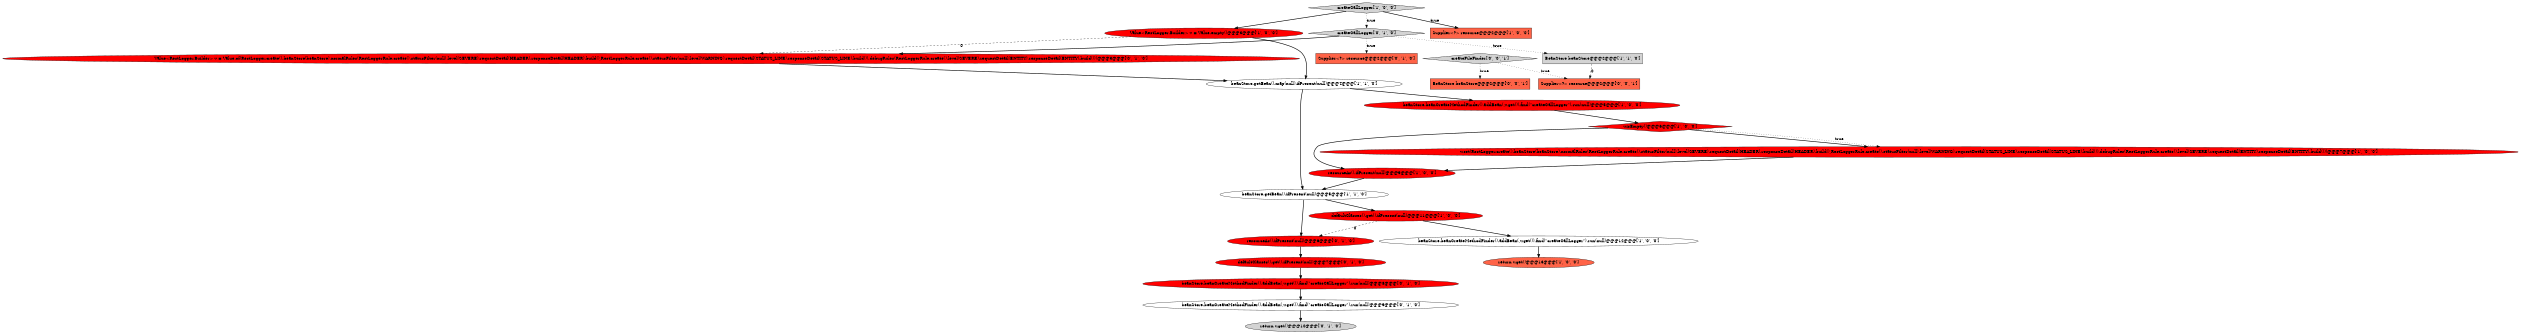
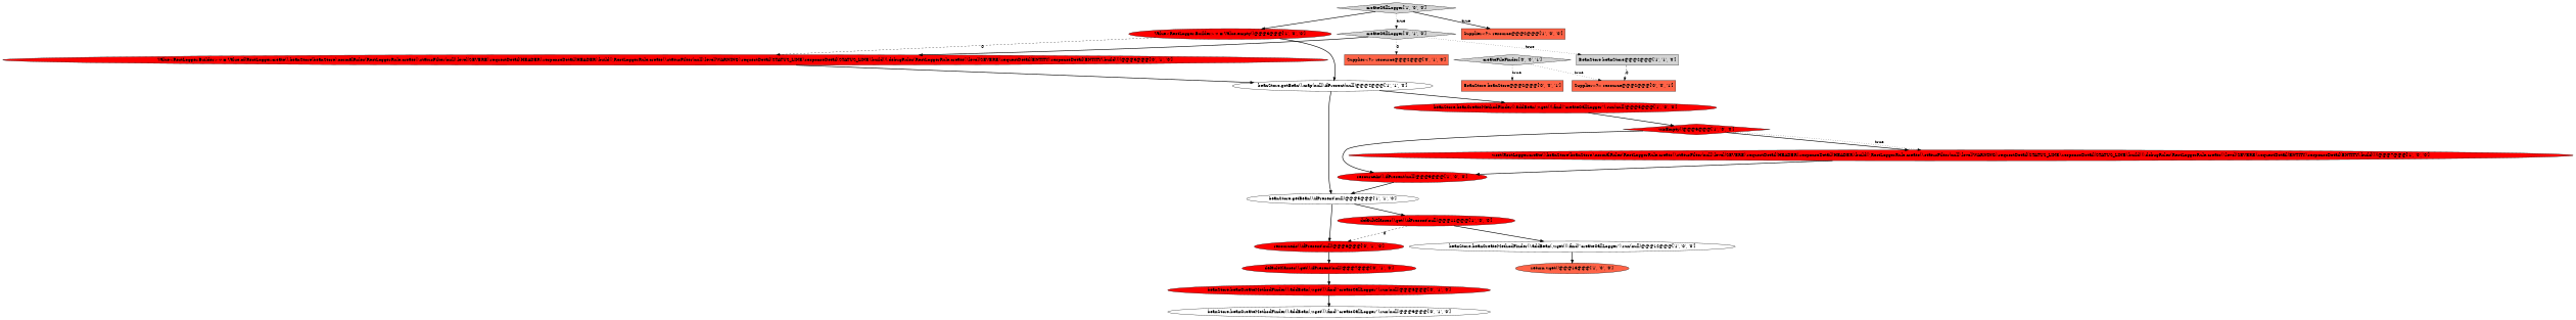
  digraph {
    node [fillcolor=red shape=ellipse style=filled]
    edge [style=bold]
    n1 [fillcolor=white label="beanStore.getBean().map(null).ifPresent(null)@@@4@@@['1', '1', '0']"]
    n2 [label="beanStore.beanCreateMethodFinder().addBean(,v.get()).find(\"createCallLogger\").run(null)@@@5@@@['1', '0', '0']"]
    n3 [fillcolor=white label="beanStore.getBean().ifPresent(null)@@@5@@@['1', '1', '0']"]
    n4 [label="v.isEmpty()@@@6@@@['1', '0', '0']" shape=diamond]
    n5 [label="defaultClasses().get().ifPresent(null)@@@11@@@['1', '0', '0']"]
    n6 [label="resourceAs().ifPresent(null)@@@6@@@['0', '1', '0']"]
    n7 [fillcolor=lightgray label="createFileFinder['0', '0', '1']" shape=diamond]
    n8 [fillcolor=tomato label="BeanStore beanStore@@@2@@@['0', '0', '1']" shape=box]
    n9 [fillcolor=tomato label="Supplier<?> resource@@@2@@@['0', '0', '1']" shape=box]
    n10 [fillcolor=white label="beanStore.beanCreateMethodFinder().addBean(,v.get()).find(\"createCallLogger\").run(null)@@@9@@@['0', '1', '0']"]
-   n11 [fillcolor=lightgray label="return v.get()@@@10@@@['0', '1', '0']"]
    n12 [fillcolor=tomato label="Supplier<?> resource@@@2@@@['1', '0', '0']" shape=box]
    n13 [label="beanStore.beanCreateMethodFinder().addBean(,v.get()).find(\"createCallLogger\").run(null)@@@8@@@['0', '1', '0']"]
    n14 [label="resourceAs().ifPresent(null)@@@9@@@['1', '0', '0']"]
    n15 [label="v.set(RestLogger.create().beanStore(beanStore).normalRules(RestLoggerRule.create().statusFilter(null).level(SEVERE).requestDetail(HEADER).responseDetail(HEADER).build(),RestLoggerRule.create().statusFilter(null).level(WARNING).requestDetail(STATUS_LINE).responseDetail(STATUS_LINE).build()).debugRules(RestLoggerRule.create().level(SEVERE).requestDetail(ENTITY).responseDetail(ENTITY).build()))@@@7@@@['1', '0', '0']"]
    n16 [fillcolor=lightgray label="createCallLogger['0', '1', '0']" shape=diamond]
    n17 [label="Value<RestLogger.Builder> v = Value.of(RestLogger.create().beanStore(beanStore).normalRules(RestLoggerRule.create().statusFilter(null).level(SEVERE).requestDetail(HEADER).responseDetail(HEADER).build(),RestLoggerRule.create().statusFilter(null).level(WARNING).requestDetail(STATUS_LINE).responseDetail(STATUS_LINE).build()).debugRules(RestLoggerRule.create().level(SEVERE).requestDetail(ENTITY).responseDetail(ENTITY).build()))@@@3@@@['0', '1', '0']"]
    n18 [fillcolor=tomato label="Supplier<?> resource@@@2@@@['0', '1', '0']" shape=box]
    n19 [fillcolor=lightgray label="BeanStore beanStore@@@2@@@['1', '1', '0']" shape=box]
    n20 [fillcolor=white label="beanStore.beanCreateMethodFinder().addBean(,v.get()).find(\"createCallLogger\").run(null)@@@12@@@['1', '0', '0']"]
    n21 [label="defaultClasses().get().ifPresent(null)@@@7@@@['0', '1', '0']"]
    n22 [fillcolor=tomato label="return v.get()@@@13@@@['1', '0', '0']"]
    n23 [fillcolor=lightgray label="createCallLogger['1', '0', '0']" shape=diamond]
    n24 [label="Value<RestLogger.Builder> v = Value.empty()@@@3@@@['1', '0', '0']"]
    n1 -> n2
    n1 -> n3
    n2 -> n4
    n3 -> n5
    n3 -> n6
    n4 -> n14
    n4 -> n15
    n4 -> n15 [label=true style=dotted]
    n5 -> n6 [label=0 style=dashed]
    n5 -> n20
    n6 -> n21
    n7 -> n8 [label=true style=dotted]
    n7 -> n9 [label=true style=dotted]
-   n10 -> n11
    n13 -> n10
    n14 -> n3
    n15 -> n14
    n16 -> n17
-   n16 -> n18 [label=true style=dotted]
+   n16 -> n18 [label=0 style=dotted]
    n16 -> n19 [label=true style=dotted]
    n17 -> n1
    n19 -> n9 [label=0 style=dashed]
    n20 -> n22
    n21 -> n13
    n23 -> n12 [label=true]
    n23 -> n16 [label=true style=dotted]
    n23 -> n24
    n24 -> n1
    n24 -> n17 [label=0 style=dashed]
  }
